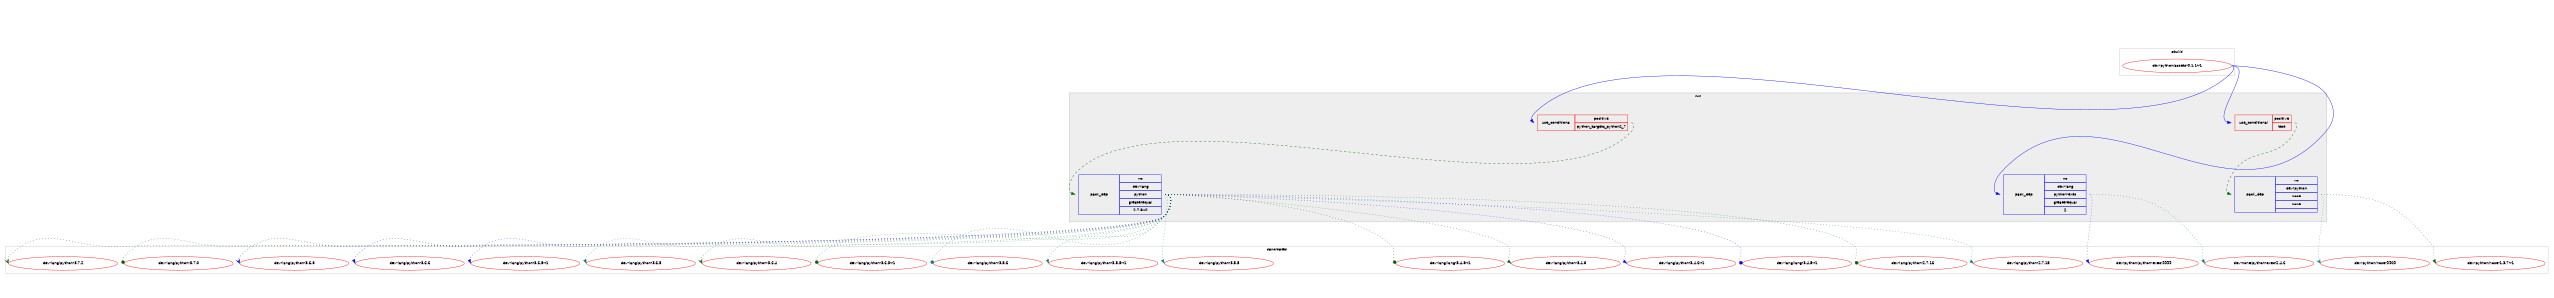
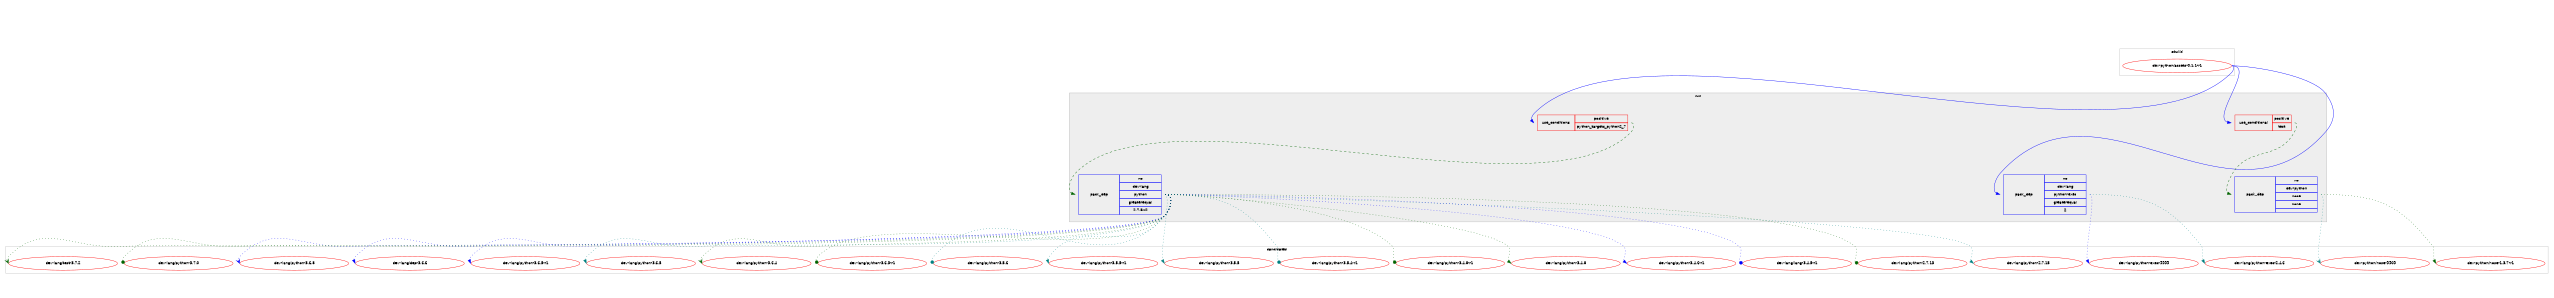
  digraph {
    compound=true
    concentrate=true
    fontname=Helvetica
    fontsize=10
    newrank=true
    rankdir=TB
    ranksep=1.5
    node [color=red fontname=Helvetica fontsize=10]
    edge [arrowhead=normal color=darkgreen headport=w style=dotted tailport=e weight=100]
    n1 [label="dev-python/assets-0.1.1-r1" width=4]
    n2 [color=blue label=<<TABLE BORDER="0" CELLBORDER="1" CELLSPACING="0" CELLPADDING="4" WIDTH="220"><TR><TD ROWSPAN="6" CELLPADDING="30">pack_dep</TD></TR><TR><TD WIDTH="110">no</TD></TR><TR><TD>dev-python</TD></TR><TR><TD>nose</TD></TR><TR><TD>none</TD></TR><TR><TD></TD></TR></TABLE>> shape=none]
    n3 [label=<<TABLE BORDER="0" CELLBORDER="1" CELLSPACING="0" CELLPADDING="4"><TR><TD ROWSPAN="3" CELLPADDING="10">use_conditional</TD></TR><TR><TD>positive</TD></TR><TR><TD>test</TD></TR></TABLE>> shape=none]
    n4 [color=blue label=<<TABLE BORDER="0" CELLBORDER="1" CELLSPACING="0" CELLPADDING="4" WIDTH="220"><TR><TD ROWSPAN="6" CELLPADDING="30">pack_dep</TD></TR><TR><TD WIDTH="110">no</TD></TR><TR><TD>dev-lang</TD></TR><TR><TD>python</TD></TR><TR><TD>greaterequal</TD></TR><TR><TD>2.7.5-r2</TD></TR></TABLE>> shape=none]
    n5 [label=<<TABLE BORDER="0" CELLBORDER="1" CELLSPACING="0" CELLPADDING="4"><TR><TD ROWSPAN="3" CELLPADDING="10">use_conditional</TD></TR><TR><TD>positive</TD></TR><TR><TD>python_targets_python2_7</TD></TR></TABLE>> shape=none]
    n6 [color=blue label=<<TABLE BORDER="0" CELLBORDER="1" CELLSPACING="0" CELLPADDING="4" WIDTH="220"><TR><TD ROWSPAN="6" CELLPADDING="30">pack_dep</TD></TR><TR><TD WIDTH="110">no</TD></TR><TR><TD>dev-lang</TD></TR><TR><TD>python-exec</TD></TR><TR><TD>greaterequal</TD></TR><TR><TD>2</TD></TR></TABLE>> shape=none]
    n7 [label="dev-python/nose-1.3.7-r1" width=4]
    n8 [label="dev-python/nose-9909" width=4]
    n9 [label="dev-lang/python-2.7.15" width=4]
-   n10 [label="dev-lang/python-2.7.16" width=4]
+   n10 [label="dev-lang/python-2.7.13" width=4]
    n11 [label="dev-lang/lang-3.4.5-r1" width=4]
    n12 [label="dev-lang/python-3.4.6-r1" width=4]
    n13 [label="dev-lang/python-3.4.8" width=4]
-   n14 [label="dev-lang/lang-3.4.8-r1" width=4]
+   n14 [label="dev-lang/python-3.4.8-r1" width=4]
+   n15 [label="dev-lang/python-3.5.4-r1" width=4]
    n16 [label="dev-lang/python-3.5.5" width=4]
    n17 [label="dev-lang/python-3.5.5-r1" width=4]
    n18 [label="dev-lang/python-3.5.6" width=4]
    n19 [label="dev-lang/python-3.6.3-r1" width=4]
    n20 [label="dev-lang/python-3.6.4" width=4]
    n21 [label="dev-lang/python-3.6.5" width=4]
    n22 [label="dev-lang/python-3.6.5-r1" width=4]
-   n23 [label="dev-lang/python-3.6.6" width=4]
+   n23 [label="dev-lang/dep-3.6.6" width=4]
    n24 [label="dev-lang/python-3.6.8" width=4]
    n25 [label="dev-lang/python-3.7.0" width=4]
-   n26 [label="dev-lang/python-3.7.2" width=4]
-   n27 [label="dev-none/python-exec-2.4.6" width=4]
-   n28 [label="dev-python/python-exec-9999" width=4]
+   n26 [label="dev-lang/test-3.7.2" width=4]
+   n27 [label="dev-lang/python-exec-2.4.6" width=4]
+   n28 [label="dev-lang/python-exec-9999" width=4]
    subgraph cluster_1 {
      color=gray
      label=<<i>ebuild</i>>
      rank=same
      n1
    }
    subgraph cluster_2 {
      color=gray
      label=<<i>dependencies</i>>
      subgraph cluster_3 {
        color=gray
        fillcolor="#eeeeee"
        label=<<i>compile</i>>
        style=filled
        subgraph sub_4 {
          color=gray
          fillcolor="#eeeeee"
          label=<<i>compile</i>>
          style=filled
          n3
          subgraph sub_5 {
            color=gray
            fillcolor="#eeeeee"
            label=<<i>compile</i>>
            style=filled
            n2
          }
        }
      }
      subgraph cluster_6 {
        color=gray
        fillcolor="#eeeeee"
        label=<<i>compile and run</i>>
        style=filled
        subgraph sub_7 {
          color=gray
          fillcolor="#eeeeee"
          label=<<i>compile and run</i>>
          style=filled
          n5
          subgraph sub_8 {
            color=gray
            fillcolor="#eeeeee"
            label=<<i>compile and run</i>>
            style=filled
            n4
          }
        }
        subgraph sub_9 {
          color=gray
          fillcolor="#eeeeee"
          label=<<i>compile and run</i>>
          style=filled
          n6
        }
      }
      subgraph cluster_10 {
        color=gray
        fillcolor="#eeeeee"
        label=<<i>run</i>>
        style=filled
      }
    }
    subgraph cluster_11 {
      color=gray
      label=<<i>candidates</i>>
      rank=same
      subgraph sub_12 {
        color=black
        label=<<i>candidates</i>>
        nodesep=1
        rank=same
        n7
        n8
      }
      subgraph sub_13 {
        color=black
        label=<<i>candidates</i>>
        nodesep=1
        rank=same
        n9
        n10
        n11
        n12
        n13
        n14
+       n15
        n16
        n17
        n18
        n19
        n20
        n21
        n22
        n23
        n24
        n25
        n26
      }
      subgraph sub_14 {
        color=black
        label=<<i>candidates</i>>
        nodesep=1
        rank=same
        n27
        n28
      }
    }
    n1 -> n3 [color=blue style=solid weight=20]
    n1 -> n5 [color=blue style=solid weight=20]
    n1 -> n6 [color=blue style=solid weight=20]
    n2 -> n7
    n2 -> n8 [arrowhead=vee color=teal]
    n3 -> n2 [style=dashed weight=20]
    n4 -> n9 [color=teal]
    n4 -> n10 [arrowhead=dot]
    n4 -> n11 [arrowhead=dot color=blue]
    n4 -> n12 [color=blue]
    n4 -> n13
    n4 -> n14 [arrowhead=dot]
+   n4 -> n15 [arrowhead=dot color=teal]
    n4 -> n16 [color=teal]
    n4 -> n17 [color=teal]
    n4 -> n18 [arrowhead=dot color=teal]
    n4 -> n19 [arrowhead=dot]
    n4 -> n20 [arrowhead=vee]
    n4 -> n21 [color=teal]
    n4 -> n22 [color=blue]
    n4 -> n23 [color=blue]
    n4 -> n24 [arrowhead=vee color=blue]
    n4 -> n25 [arrowhead=dot]
    n4 -> n26 [arrowhead=vee]
    n5 -> n4 [style=dashed weight=20]
    n6 -> n27 [color=teal]
    n6 -> n28 [color=blue]
  }
